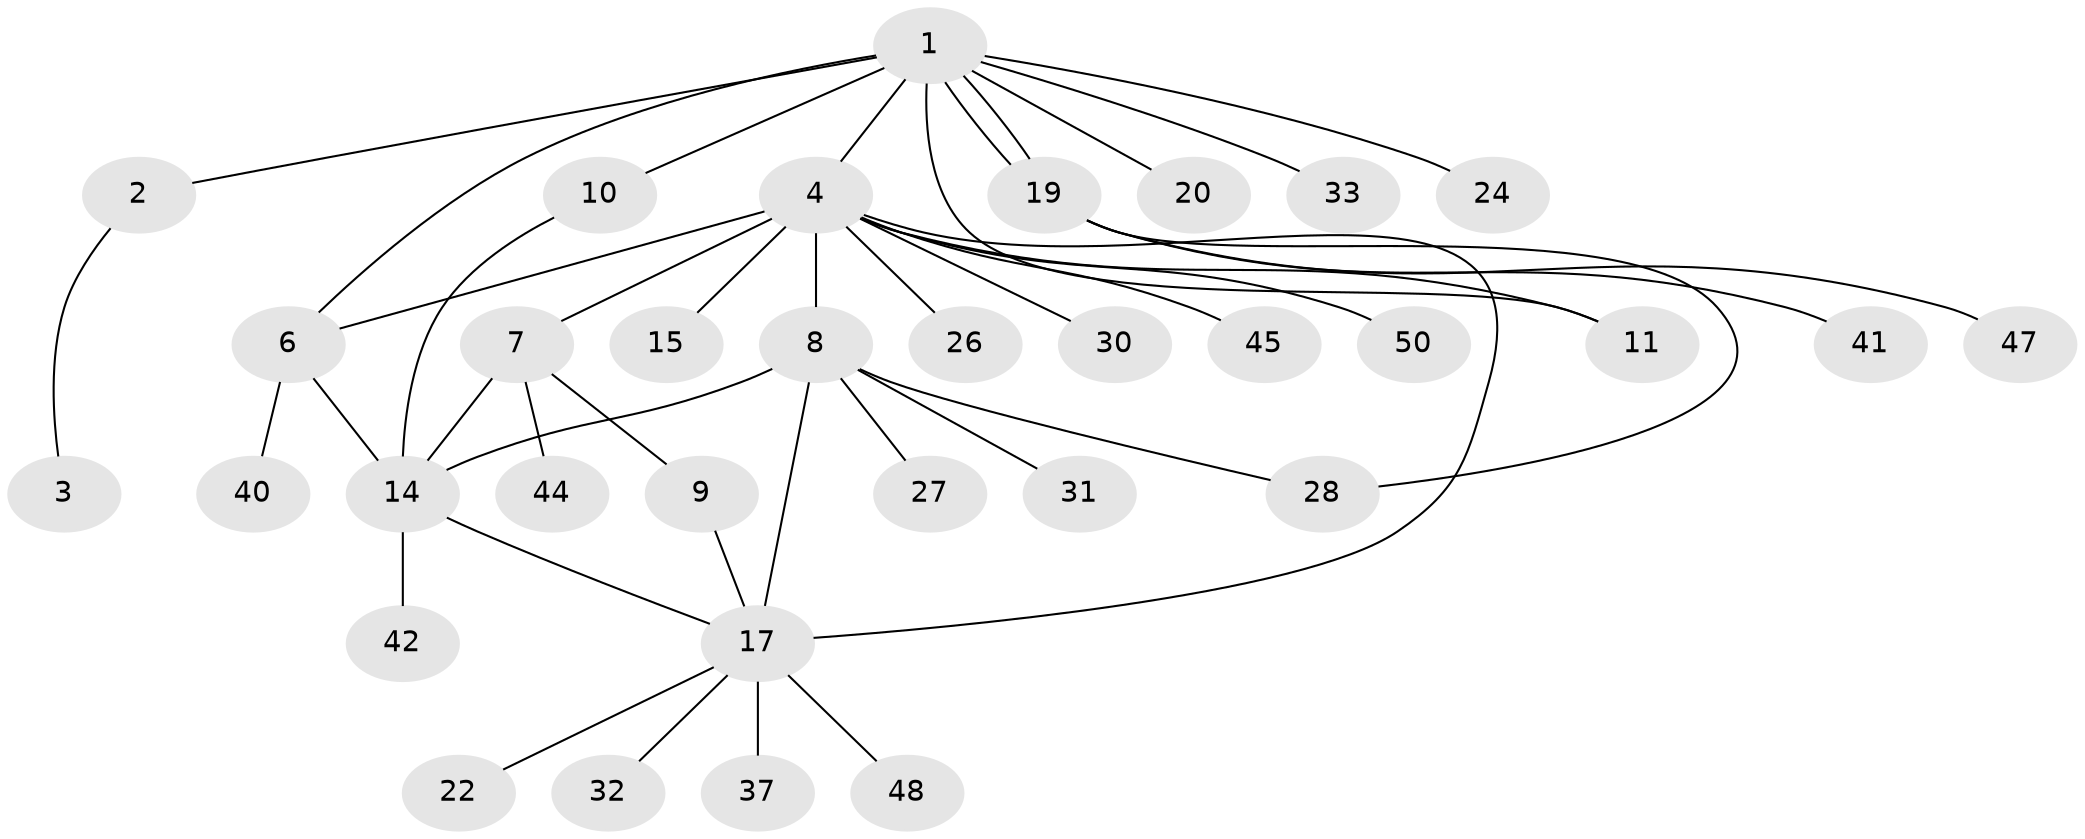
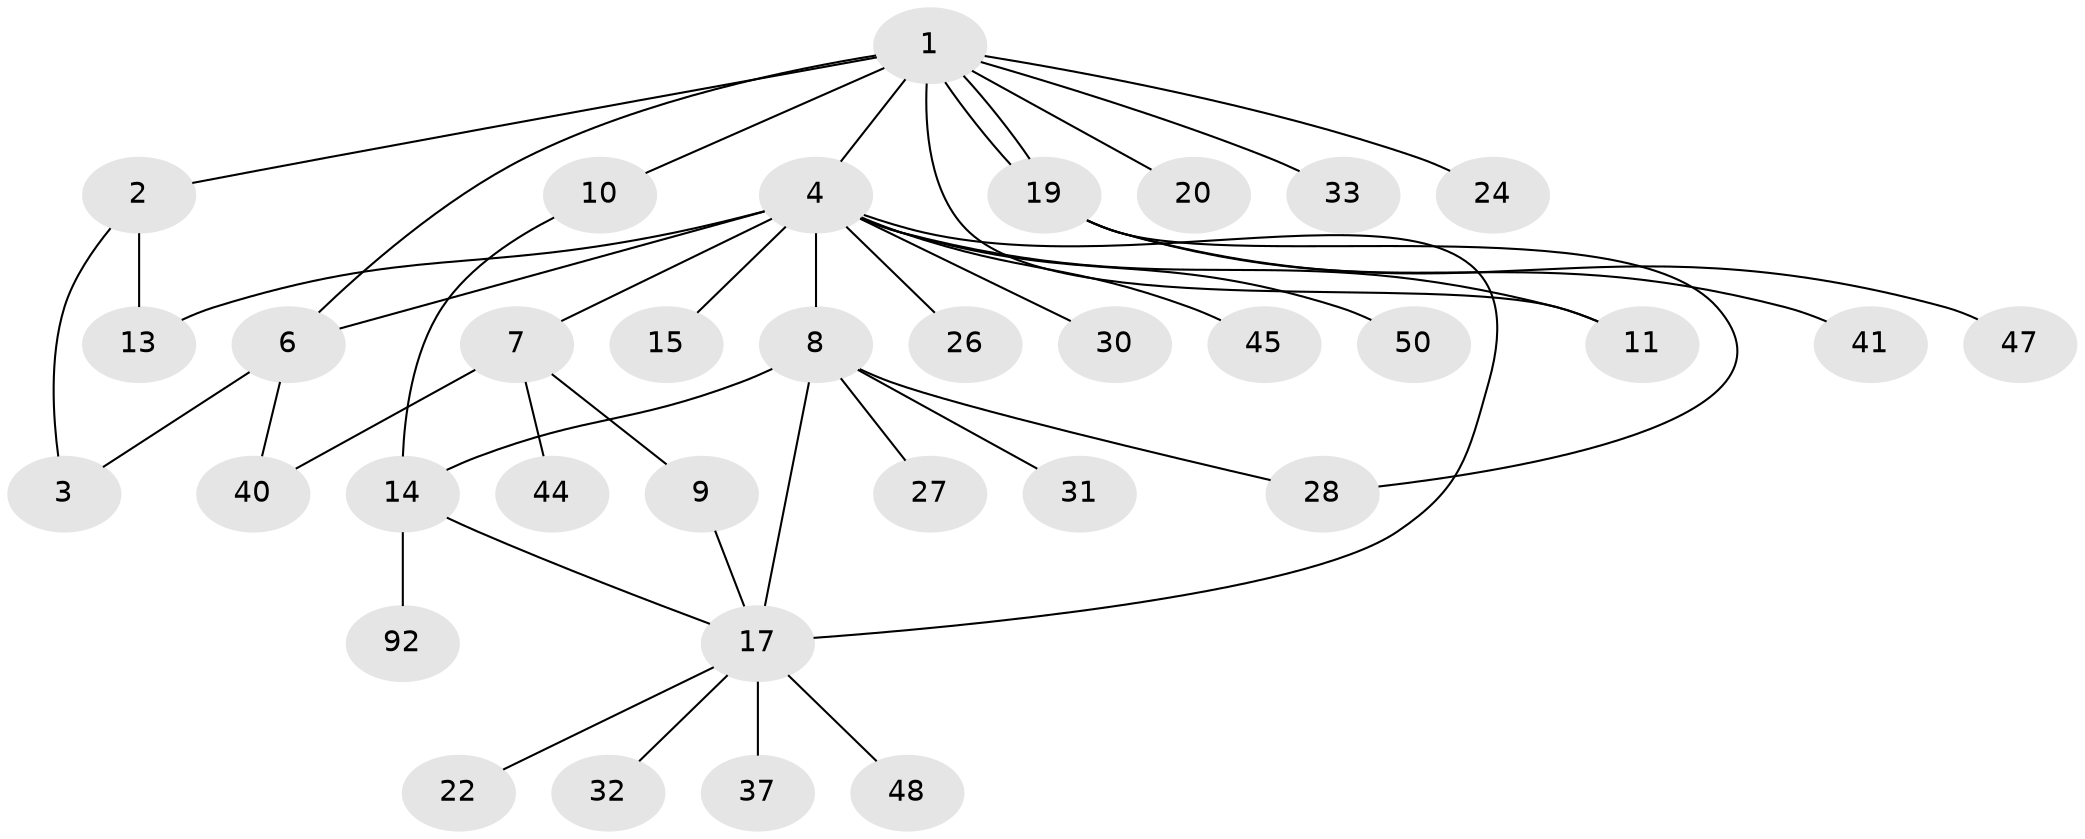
  graph {
    fontname="DejaVu Sans"
    node [color=gray90 fontname="DejaVu Sans" style=filled]
    edge [fontname="DejaVu Sans"]
    1 [super="+5"]
    2 [super="+12"]
    4 [super="+16"]
    6 [super="+29"]
    10 [super="+21"]
    11
    19 [super="+35"]
    20
    n9 [label=33]
    24 [super="+33"]
    3
+   13 [super="+18"]
    7 [super="+36"]
    8 [super="+46"]
    15
    17 [super="+38"]
    26
    30
    45
    50
    14 [super="+49"]
    40
    28
    41
    47
    9 [super="+39"]
    44
    27
    31 [super="+34"]
    22
    32
    37 [super="+43"]
    48
-   42
+   42 [label=92]
    1 -- 2
    1 -- 4
    1 -- 6 [weight=2]
    1 -- 10
    1 -- 11
    1 -- 19
    1 -- 19
    1 -- 20
    1 -- n9
    1 -- 24
    2 -- 3
+   2 -- 13
    4 -- 6 [weight=2]
    4 -- 11
+   4 -- 13
    4 -- 7
    4 -- 8 [weight=2]
    4 -- 15
    4 -- 17
    4 -- 26
    4 -- 30
    4 -- 45
    4 -- 50
-   6 -- 14
+   6 -- 3
    6 -- 40
    10 -- 14
    19 -- 28
    19 -- 41
    19 -- 47
-   7 -- 14
+   7 -- 40
    7 -- 9
    7 -- 44
    8 -- 17
    8 -- 14
    8 -- 28
    8 -- 27
    8 -- 31
    17 -- 22
    17 -- 32
    17 -- 37 [weight=2]
    17 -- 48
    14 -- 17
    14 -- 42
    9 -- 17
  }
